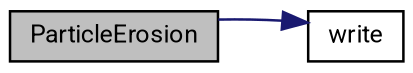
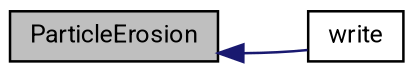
  digraph {
    rankdir=LR
    fontname=Roboto
    node [color=black fontname=Roboto fontsize=10 shape=record]
    n1 [fillcolor=grey75 fontcolor=black height=0.2 label=ParticleErosion style=filled width=0.4]
    n2 [height=0.2 label=write width=0.4]
-   n2 -> n1 [color=midnightblue dir=back fontname=Roboto fontsize=10 labelfontname=FreeSans labelfontsize=10 style=solid]
+   n1 -> n2 [color=midnightblue dir=back fontname=Roboto fontsize=10 labelfontname=FreeSans labelfontsize=10 style=solid]
  }
